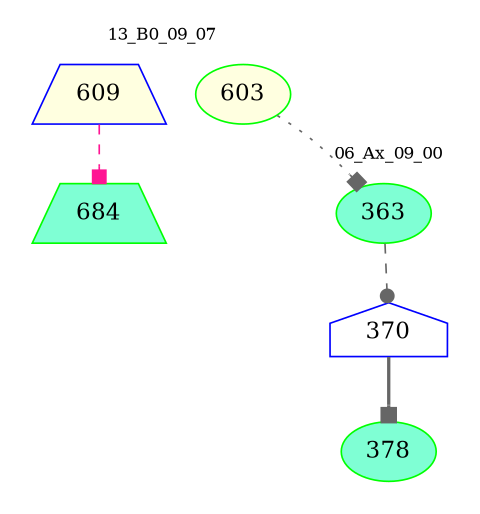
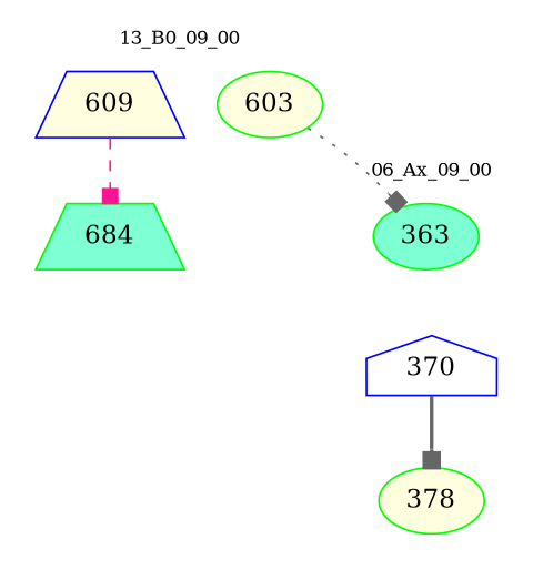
  digraph {
    node [color=green fillcolor=aquamarine shape=ellipse style=filled]
    edge [arrowhead=box color=gray40 style=dashed]
    n1 [label=363]
    n2 [color=blue fillcolor=white label=370 shape=house]
-   n3 [label=378]
+   n3 [fillcolor=lightyellow label=378]
    n4 [fillcolor=lightyellow label=603]
    n5 [color=blue fillcolor=lightyellow label=609 shape=trapezium]
    n6 [label=684 shape=trapezium]
    subgraph cluster_1 {
      color=white
      fontsize=10
      label="06_Ax_09_00"
      n1
      n2
      n3
    }
    subgraph cluster_2 {
      color=white
      fontsize=10
-     label="13_B0_09_07"
+     label="13_B0_09_00"
      n4
      n5
      n6
    }
-   n1 -> n2 [arrowhead=dot]
    n2 -> n3 [style=bold]
    n4 -> n1 [style=dotted]
    n5 -> n6 [color=deeppink]
  }
